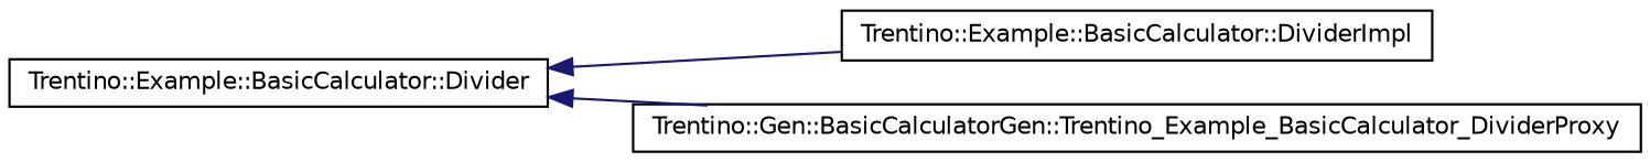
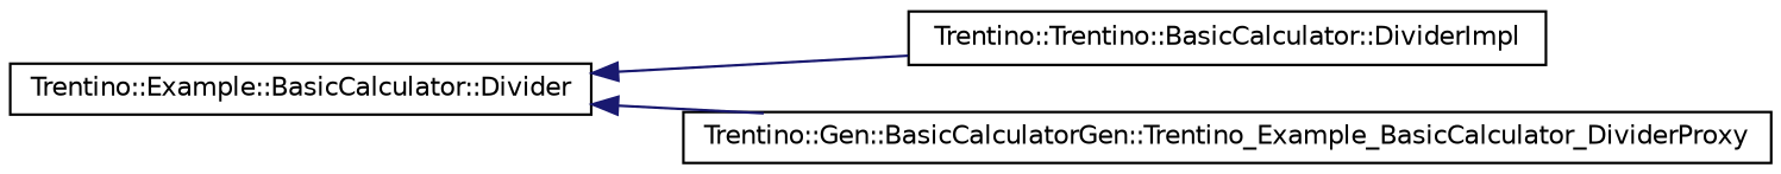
  digraph {
    rankdir=LR
    node [color=black fillcolor=white fontname=Helvetica fontsize=10 shape=record style=filled]
    edge [color=midnightblue dir=back fontname=Helvetica fontsize=10 labelfontname=Helvetica labelfontsize=10 style=solid]
    n1 [height=0.2 label="Trentino::Example::BasicCalculator::Divider" width=0.4]
-   n2 [height=0.2 label="Trentino::Example::BasicCalculator::DividerImpl" width=0.4]
+   n2 [height=0.2 label="Trentino::Trentino::BasicCalculator::DividerImpl" width=0.4]
    n3 [height=0.2 label="Trentino::Gen::BasicCalculatorGen::Trentino_Example_BasicCalculator_DividerProxy" width=0.4]
    n1 -> n2
    n1 -> n3
  }
